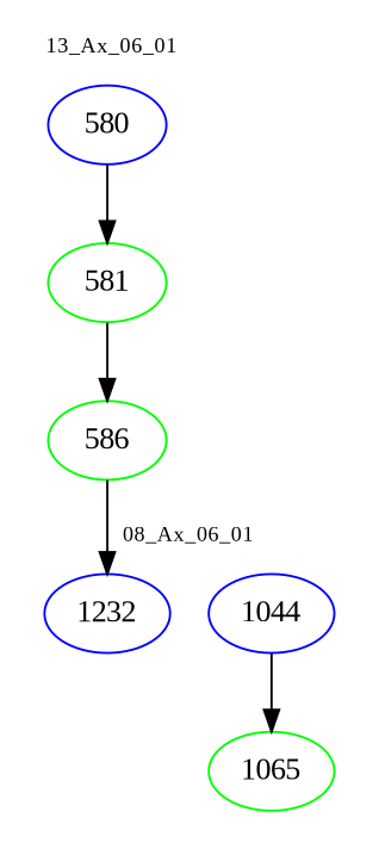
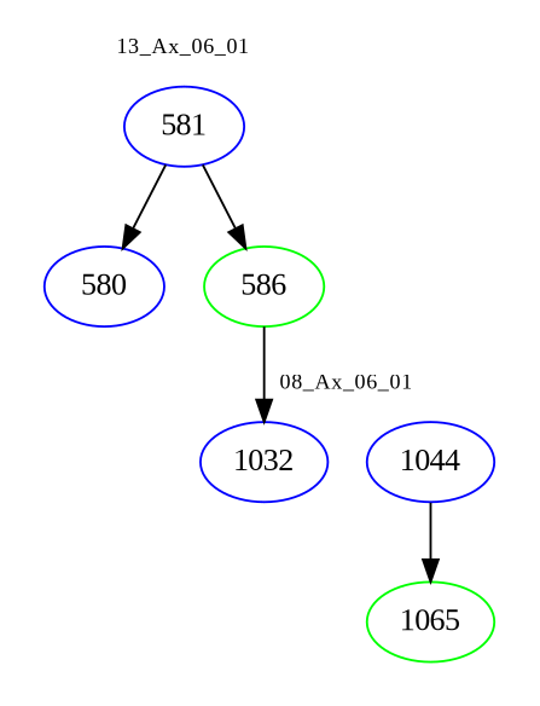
  digraph {
    fontname="Liberation Serif"
    node [color=blue fontname="Liberation Serif"]
    edge [color=black fontname="Liberation Serif"]
-   n1 [color=green label=581]
+   n1 [label=581]
    n2 [label=580]
    n3 [color=green label=586]
    n4 [label=1044]
-   n5 [label=1232]
+   n5 [label=1032]
    n6 [color=green label=1065]
    subgraph cluster_1 {
      color=white
      fontsize=10
      label="13_Ax_06_01"
      n1
      n2
      n3
    }
    subgraph cluster_2 {
      color=white
      fontsize=10
      label="08_Ax_06_01"
      n4
      n5
      n6
    }
-   n2 -> n1
+   n1 -> n2
    n1 -> n3
    n3 -> n5
    n4 -> n6
  }
